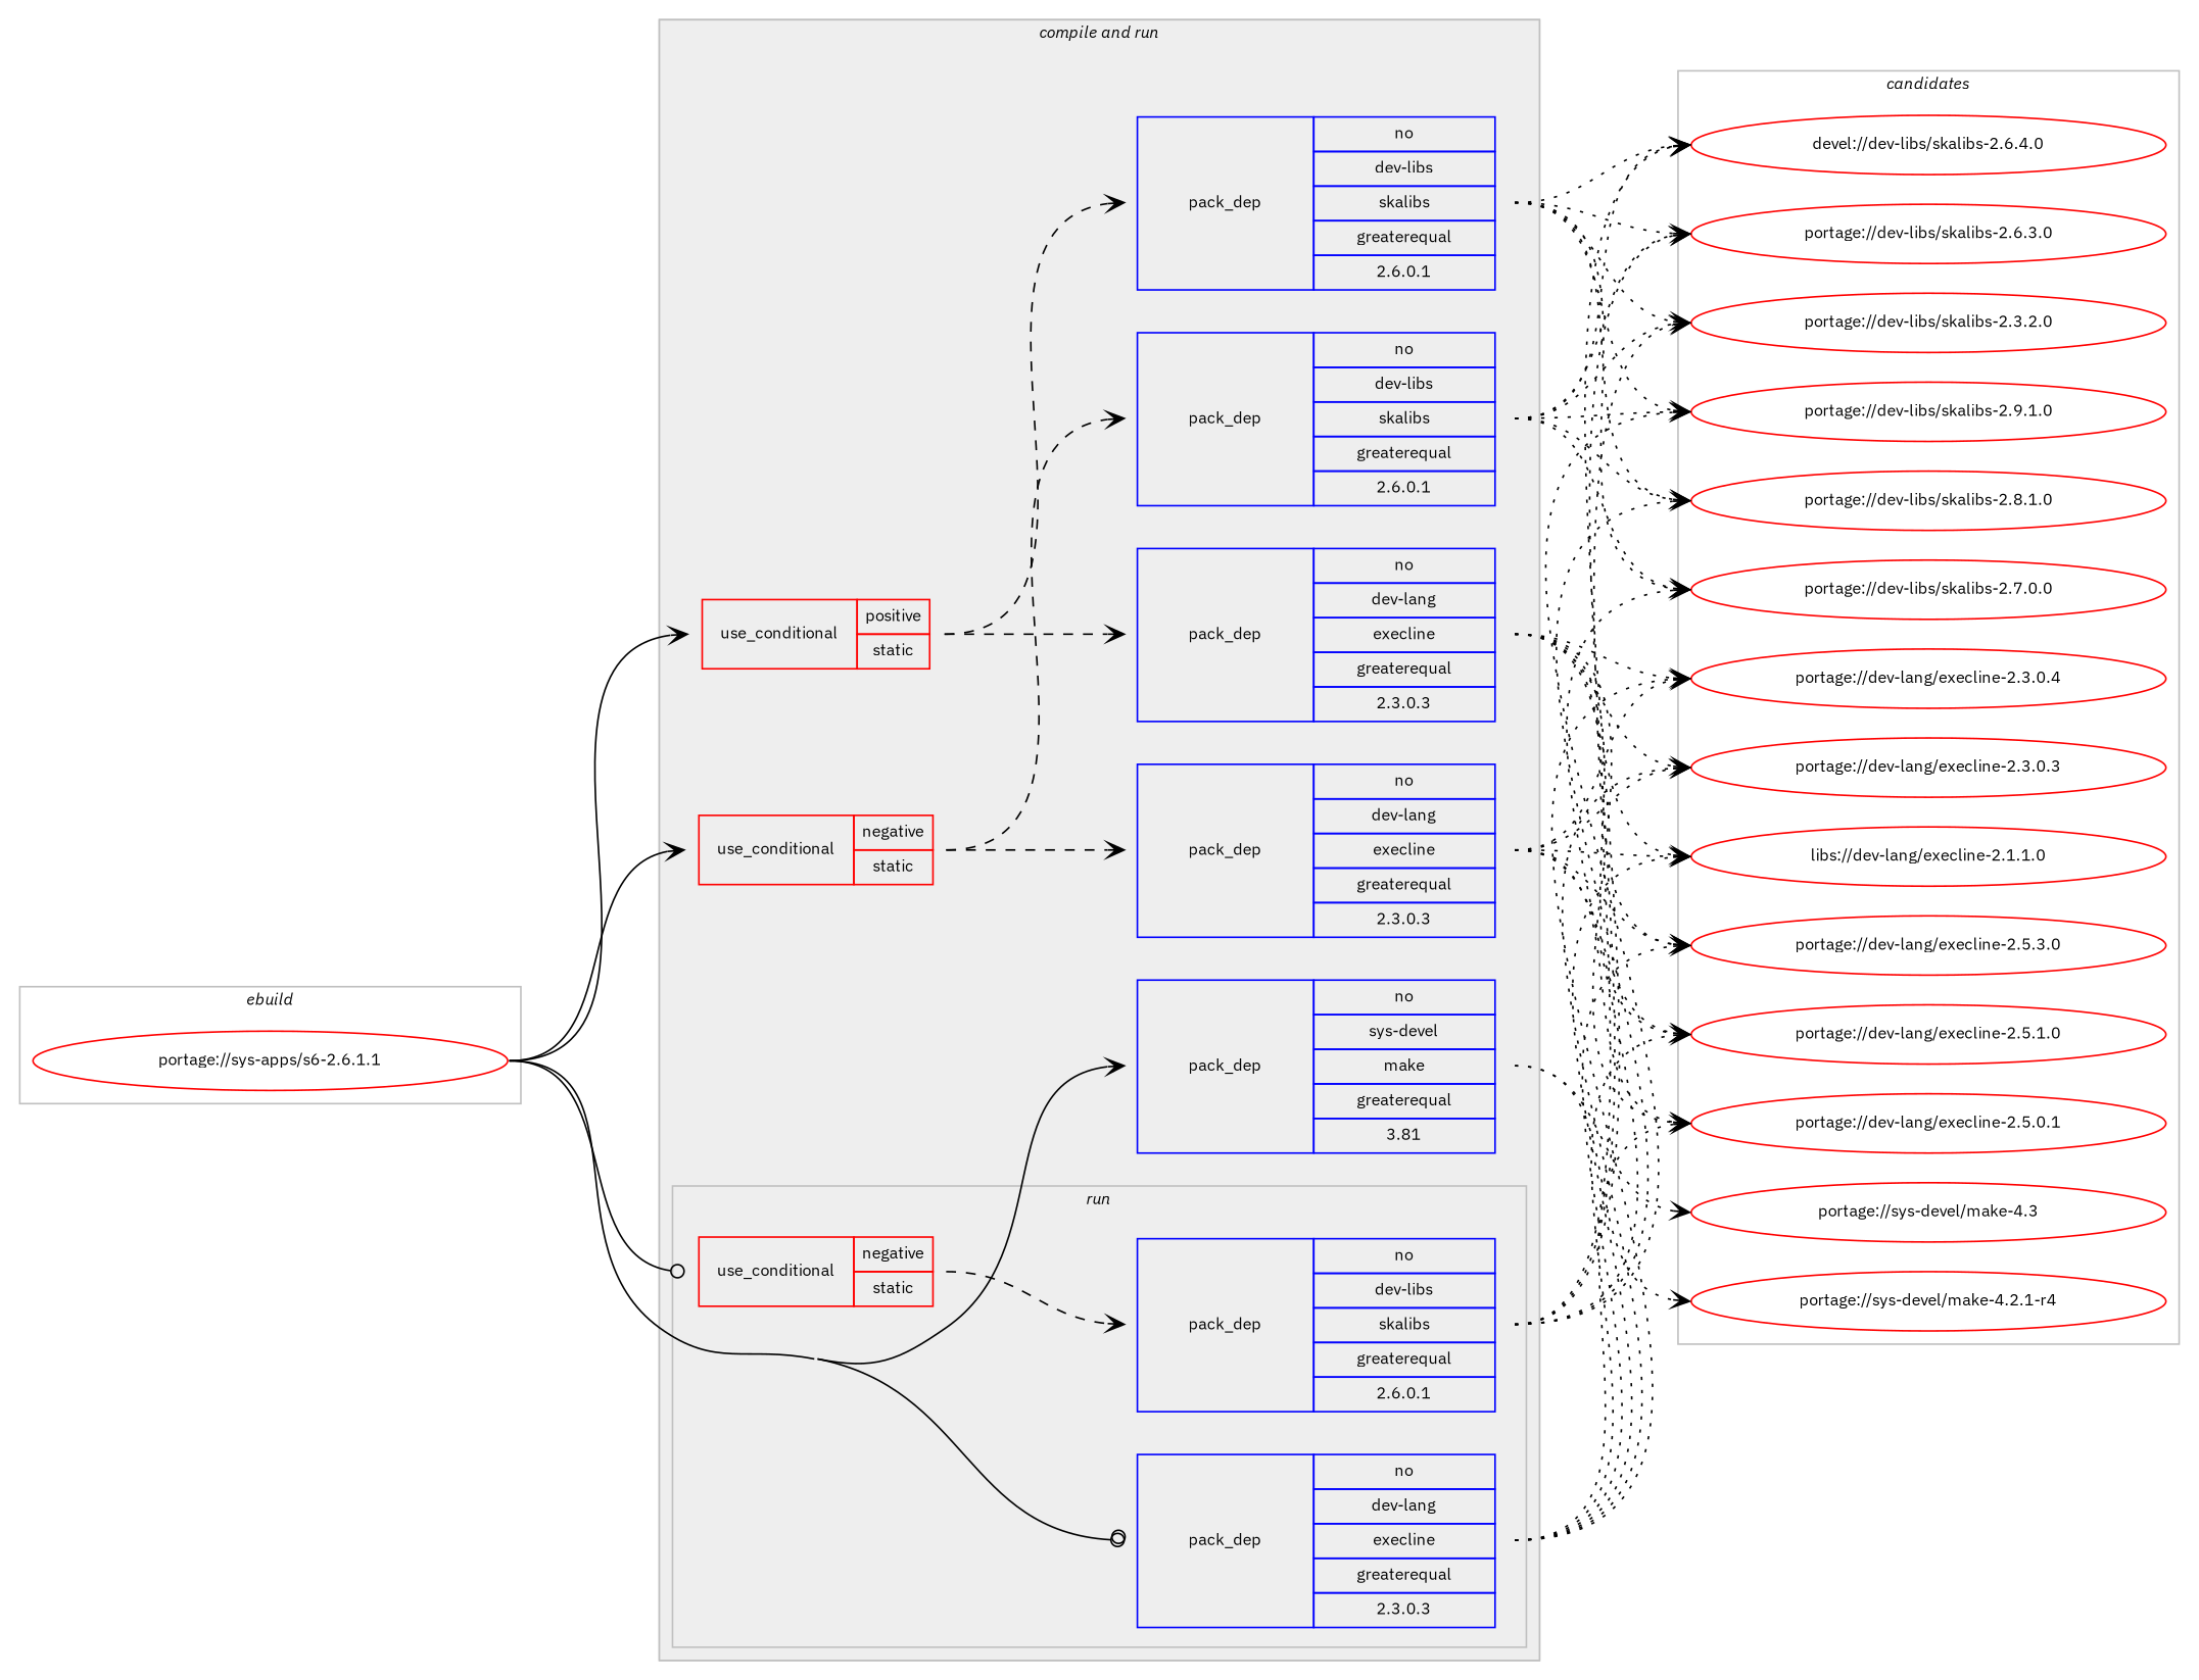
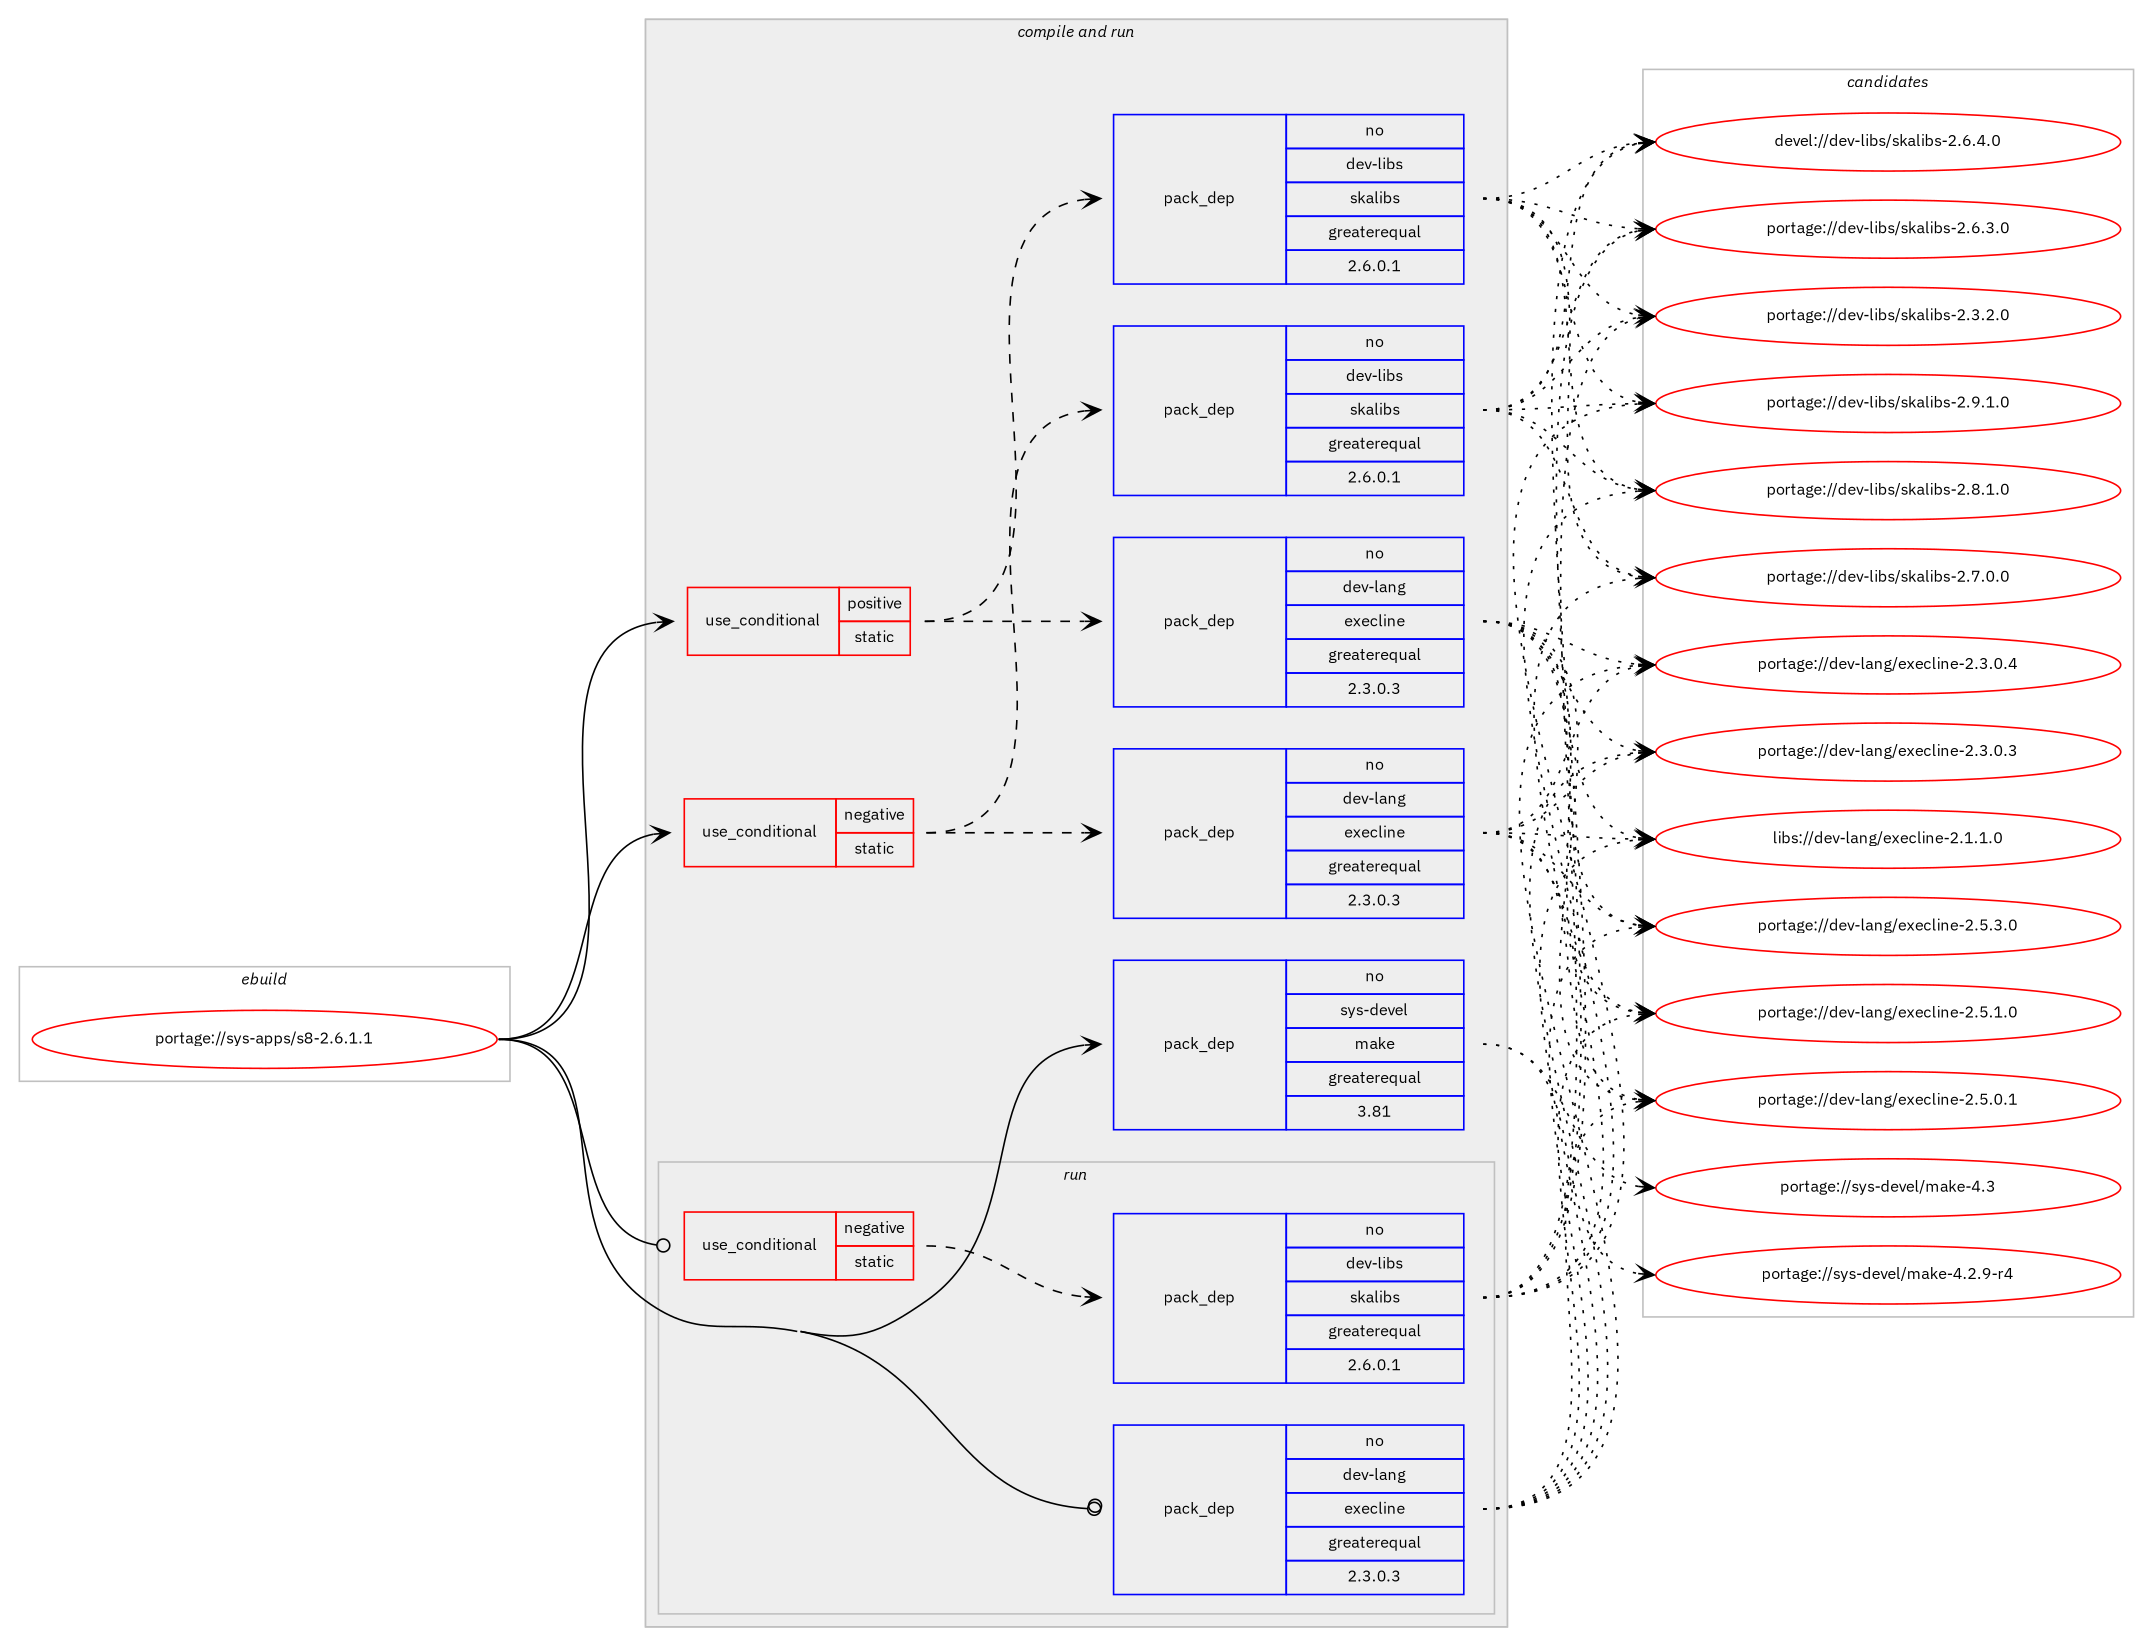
  digraph {
    compound=true
    concentrate=true
    fontname="IBM Plex Sans"
    fontsize=10
    newrank=true
    rankdir=LR
    ranksep=1.5
    node [color=red fontname="IBM Plex Sans" fontsize=10]
    edge [arrowhead=vee fontname="IBM Plex Sans" headport=w style=dotted tailport=e weight=100]
-   n1 [label="portage://sys-apps/s6-2.6.1.1" width=4]
+   n1 [label="portage://sys-apps/s8-2.6.1.1" width=4]
    n2 [color=blue label=<<TABLE BORDER="0" CELLBORDER="1" CELLSPACING="0" CELLPADDING="4" WIDTH="220"><TR><TD ROWSPAN="6" CELLPADDING="30">pack_dep</TD></TR><TR><TD WIDTH="110">no</TD></TR><TR><TD>dev-lang</TD></TR><TR><TD>execline</TD></TR><TR><TD>greaterequal</TD></TR><TR><TD>2.3.0.3</TD></TR></TABLE>> shape=none]
    n3 [color=blue label=<<TABLE BORDER="0" CELLBORDER="1" CELLSPACING="0" CELLPADDING="4" WIDTH="220"><TR><TD ROWSPAN="6" CELLPADDING="30">pack_dep</TD></TR><TR><TD WIDTH="110">no</TD></TR><TR><TD>dev-libs</TD></TR><TR><TD>skalibs</TD></TR><TR><TD>greaterequal</TD></TR><TR><TD>2.6.0.1</TD></TR></TABLE>> shape=none]
    n4 [label=<<TABLE BORDER="0" CELLBORDER="1" CELLSPACING="0" CELLPADDING="4"><TR><TD ROWSPAN="3" CELLPADDING="10">use_conditional</TD></TR><TR><TD>negative</TD></TR><TR><TD>static</TD></TR></TABLE>> shape=none]
    n5 [color=blue label=<<TABLE BORDER="0" CELLBORDER="1" CELLSPACING="0" CELLPADDING="4" WIDTH="220"><TR><TD ROWSPAN="6" CELLPADDING="30">pack_dep</TD></TR><TR><TD WIDTH="110">no</TD></TR><TR><TD>dev-lang</TD></TR><TR><TD>execline</TD></TR><TR><TD>greaterequal</TD></TR><TR><TD>2.3.0.3</TD></TR></TABLE>> shape=none]
    n6 [color=blue label=<<TABLE BORDER="0" CELLBORDER="1" CELLSPACING="0" CELLPADDING="4" WIDTH="220"><TR><TD ROWSPAN="6" CELLPADDING="30">pack_dep</TD></TR><TR><TD WIDTH="110">no</TD></TR><TR><TD>dev-libs</TD></TR><TR><TD>skalibs</TD></TR><TR><TD>greaterequal</TD></TR><TR><TD>2.6.0.1</TD></TR></TABLE>> shape=none]
    n7 [label=<<TABLE BORDER="0" CELLBORDER="1" CELLSPACING="0" CELLPADDING="4"><TR><TD ROWSPAN="3" CELLPADDING="10">use_conditional</TD></TR><TR><TD>positive</TD></TR><TR><TD>static</TD></TR></TABLE>> shape=none]
    n8 [color=blue label=<<TABLE BORDER="0" CELLBORDER="1" CELLSPACING="0" CELLPADDING="4" WIDTH="220"><TR><TD ROWSPAN="6" CELLPADDING="30">pack_dep</TD></TR><TR><TD WIDTH="110">no</TD></TR><TR><TD>sys-devel</TD></TR><TR><TD>make</TD></TR><TR><TD>greaterequal</TD></TR><TR><TD>3.81</TD></TR></TABLE>> shape=none]
    n9 [color=blue label=<<TABLE BORDER="0" CELLBORDER="1" CELLSPACING="0" CELLPADDING="4" WIDTH="220"><TR><TD ROWSPAN="6" CELLPADDING="30">pack_dep</TD></TR><TR><TD WIDTH="110">no</TD></TR><TR><TD>dev-libs</TD></TR><TR><TD>skalibs</TD></TR><TR><TD>greaterequal</TD></TR><TR><TD>2.6.0.1</TD></TR></TABLE>> shape=none]
    n10 [label=<<TABLE BORDER="0" CELLBORDER="1" CELLSPACING="0" CELLPADDING="4"><TR><TD ROWSPAN="3" CELLPADDING="10">use_conditional</TD></TR><TR><TD>negative</TD></TR><TR><TD>static</TD></TR></TABLE>> shape=none]
    n11 [color=blue label=<<TABLE BORDER="0" CELLBORDER="1" CELLSPACING="0" CELLPADDING="4" WIDTH="220"><TR><TD ROWSPAN="6" CELLPADDING="30">pack_dep</TD></TR><TR><TD WIDTH="110">no</TD></TR><TR><TD>dev-lang</TD></TR><TR><TD>execline</TD></TR><TR><TD>greaterequal</TD></TR><TR><TD>2.3.0.3</TD></TR></TABLE>> shape=none]
    n12 [label="portage://dev-lang/execline-2.5.3.0" width=4]
    n13 [label="portage://dev-lang/execline-2.5.1.0" width=4]
    n14 [label="portage://dev-lang/execline-2.5.0.1" width=4]
    n15 [label="portage://dev-lang/execline-2.3.0.4" width=4]
    n16 [label="portage://dev-lang/execline-2.3.0.3" width=4]
    n17 [label="libs://dev-lang/execline-2.1.1.0" width=4]
    n18 [label="portage://dev-libs/skalibs-2.9.1.0" width=4]
    n19 [label="portage://dev-libs/skalibs-2.8.1.0" width=4]
    n20 [label="portage://dev-libs/skalibs-2.7.0.0" width=4]
    n21 [label="devel://dev-libs/skalibs-2.6.4.0" width=4]
    n22 [label="portage://dev-libs/skalibs-2.6.3.0" width=4]
    n23 [label="portage://dev-libs/skalibs-2.3.2.0" width=4]
    n24 [label="portage://sys-devel/make-4.3" width=4]
-   n25 [label="portage://sys-devel/make-4.2.1-r4" width=4]
+   n25 [label="portage://sys-devel/make-4.2.9-r4" width=4]
    subgraph cluster_1 {
      color=gray
      label=<<i>ebuild</i>>
      rank=same
      n1
    }
    subgraph cluster_2 {
      color=gray
      label=<<i>dependencies</i>>
      subgraph cluster_3 {
        color=gray
        fillcolor="#eeeeee"
        label=<<i>compile</i>>
        style=filled
        subgraph sub_4 {
          color=gray
          fillcolor="#eeeeee"
          label=<<i>compile</i>>
          style=filled
          n4
          subgraph sub_5 {
            color=gray
            fillcolor="#eeeeee"
            label=<<i>compile</i>>
            style=filled
            n2
          }
          subgraph sub_6 {
            color=gray
            fillcolor="#eeeeee"
            label=<<i>compile</i>>
            style=filled
            n3
          }
        }
        subgraph sub_7 {
          color=gray
          fillcolor="#eeeeee"
          label=<<i>compile</i>>
          style=filled
          n7
          subgraph sub_8 {
            color=gray
            fillcolor="#eeeeee"
            label=<<i>compile</i>>
            style=filled
            n5
          }
          subgraph sub_9 {
            color=gray
            fillcolor="#eeeeee"
            label=<<i>compile</i>>
            style=filled
            n6
          }
        }
        subgraph sub_10 {
          color=gray
          fillcolor="#eeeeee"
          label=<<i>compile</i>>
          style=filled
          n8
        }
      }
      subgraph cluster_11 {
        color=gray
        fillcolor="#eeeeee"
        label=<<i>compile and run</i>>
        style=filled
      }
      subgraph cluster_12 {
        color=gray
        fillcolor="#eeeeee"
        label=<<i>run</i>>
        style=filled
        subgraph sub_13 {
          color=gray
          fillcolor="#eeeeee"
          label=<<i>run</i>>
          style=filled
          n10
          subgraph sub_14 {
            color=gray
            fillcolor="#eeeeee"
            label=<<i>run</i>>
            style=filled
            n9
          }
        }
        subgraph sub_15 {
          color=gray
          fillcolor="#eeeeee"
          label=<<i>run</i>>
          style=filled
          n11
        }
      }
    }
    subgraph cluster_16 {
      color=gray
      label=<<i>candidates</i>>
      rank=same
      subgraph sub_17 {
        color=black
        label=<<i>candidates</i>>
        nodesep=1
        rank=same
        n12
        n13
        n14
        n15
        n16
        n17
      }
      subgraph sub_18 {
        color=black
        label=<<i>candidates</i>>
        nodesep=1
        rank=same
        n18
        n19
        n20
        n21
        n22
        n23
      }
      subgraph sub_19 {
        color=black
        label=<<i>candidates</i>>
        nodesep=1
        rank=same
        n12
        n13
        n14
        n15
        n16
        n17
      }
      subgraph sub_20 {
        color=black
        label=<<i>candidates</i>>
        nodesep=1
        rank=same
        n18
        n19
        n20
        n21
        n22
        n23
      }
      subgraph sub_21 {
        color=black
        label=<<i>candidates</i>>
        nodesep=1
        rank=same
        n24
        n25
      }
      subgraph sub_22 {
        color=black
        label=<<i>candidates</i>>
        nodesep=1
        rank=same
        n18
        n19
        n20
        n21
        n22
        n23
      }
      subgraph sub_23 {
        color=black
        label=<<i>candidates</i>>
        nodesep=1
        rank=same
        n12
        n13
        n14
        n15
        n16
        n17
      }
    }
    n1 -> n4 [style=solid weight=20]
    n1 -> n7 [style=solid weight=20]
    n1 -> n8 [style=solid weight=20]
    n1 -> n10 [arrowhead=odot style=solid weight=20]
    n1 -> n11 [arrowhead=odot style=solid weight=20]
    n2 -> n12
    n2 -> n13
    n2 -> n14
    n2 -> n15
    n2 -> n16
    n2 -> n17
    n3 -> n18
    n3 -> n19
    n3 -> n20
    n3 -> n21
    n3 -> n22
    n3 -> n23
    n4 -> n2 [style=dashed weight=20]
    n4 -> n3 [style=dashed weight=20]
    n5 -> n12
    n5 -> n13
    n5 -> n14
    n5 -> n15
    n5 -> n16
    n5 -> n17
    n6 -> n18
    n6 -> n19
    n6 -> n20
    n6 -> n21
    n6 -> n22
    n6 -> n23
    n7 -> n5 [style=dashed weight=20]
    n7 -> n6 [style=dashed weight=20]
    n8 -> n24
    n8 -> n25
    n9 -> n18
    n9 -> n19
    n9 -> n20
    n9 -> n21
    n9 -> n22
    n9 -> n23
    n10 -> n9 [style=dashed weight=20]
    n11 -> n12
    n11 -> n13
    n11 -> n14
    n11 -> n15
    n11 -> n16
    n11 -> n17
  }
